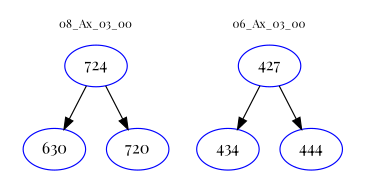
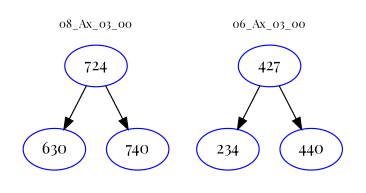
  digraph {
    fontname="Playfair Display"
    node [color=blue fontname="Playfair Display"]
    edge [color=black fontname="Playfair Display"]
    n1 [label=724]
    n2 [label=630]
-   n3 [label=720]
+   n3 [label=740]
    n4 [label=427]
-   n5 [label=434]
-   n6 [label=444]
+   n5 [label=234]
+   n6 [label=440]
    subgraph cluster_1 {
      color=white
      fontsize=10
      label="08_Ax_03_00"
      n1
      n2
      n3
    }
    subgraph cluster_2 {
      color=white
      fontsize=10
      label="06_Ax_03_00"
      n4
      n5
      n6
    }
    n1 -> n2
    n1 -> n3
    n4 -> n5
    n4 -> n6
  }
